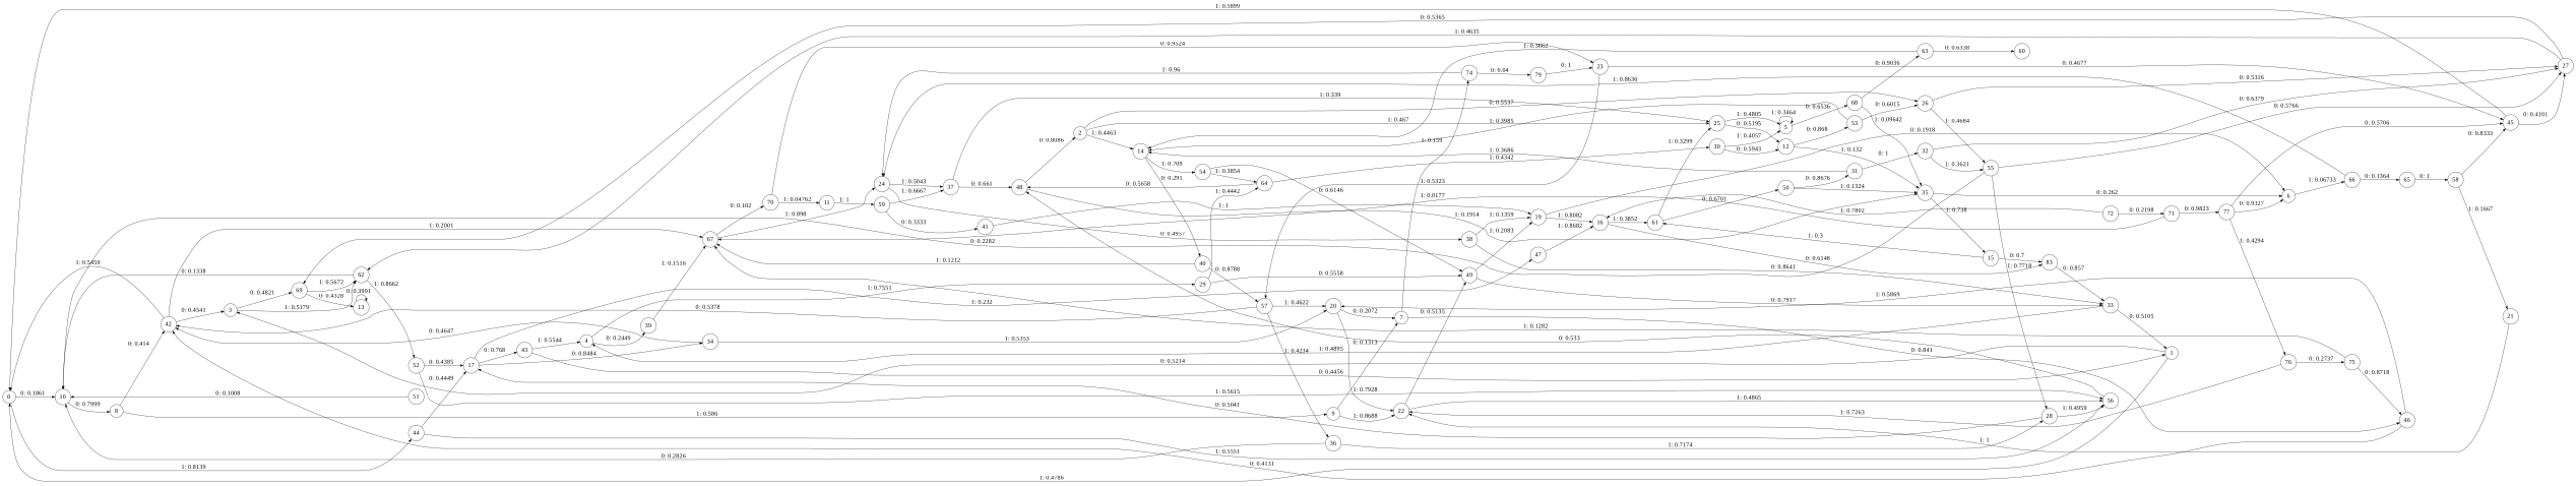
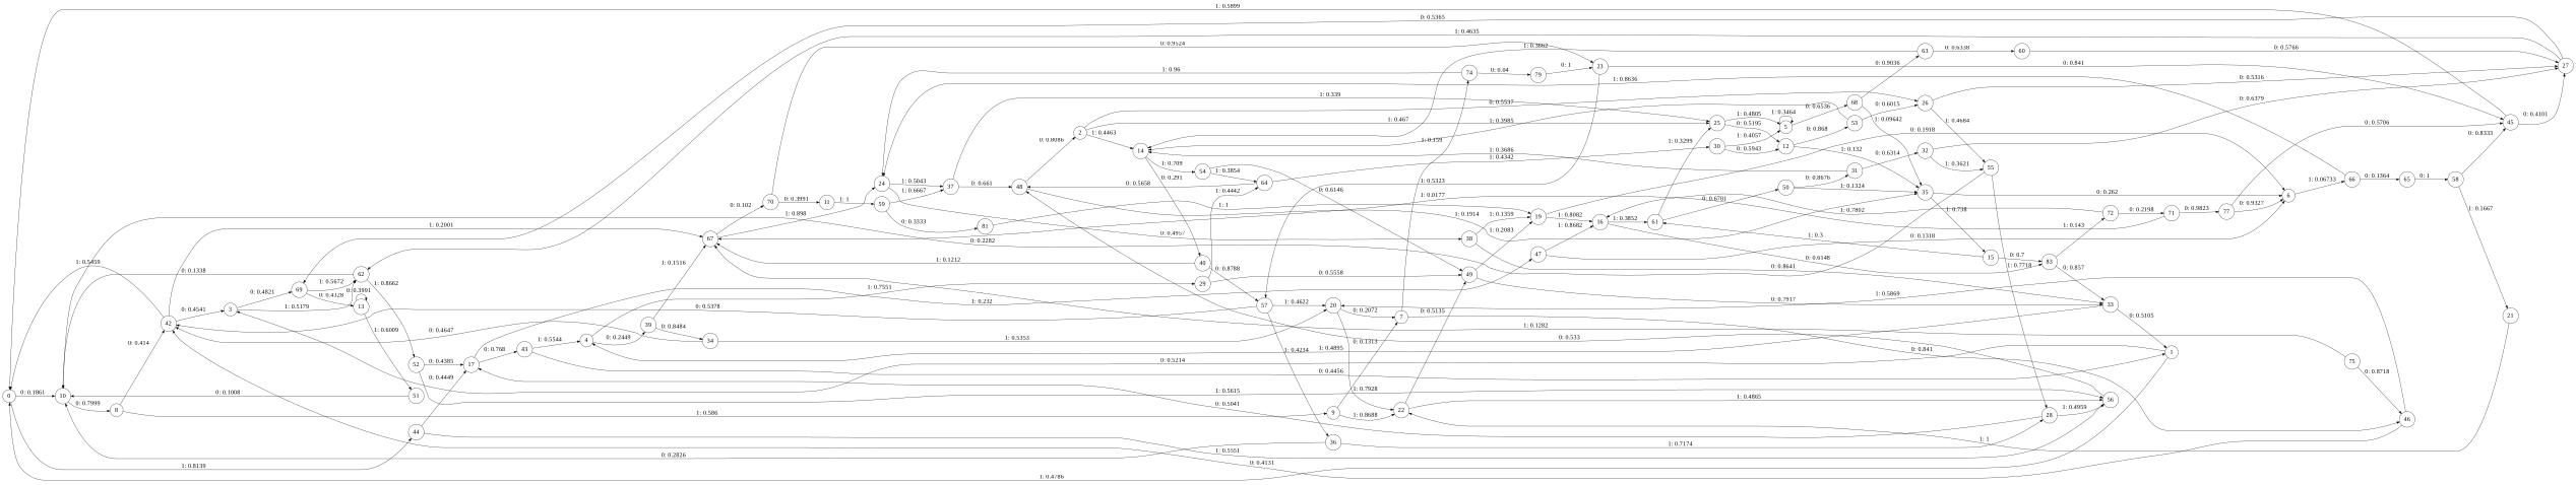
  digraph {
    fontname="Liberation Serif"
    rankdir=LR
    node [fontname="Liberation Serif" fontsize=24 shape=circle]
    edge [fontname="Liberation Serif" fontsize=24]
    0
    10
    44
    8
    17
    56
    42
    9
    67
    24
    70
    43
    47
    48
    1
    3
    69
    62
    13
    52
    2
    26
    14
    25
    27
    55
    40
    54
    28
    57
    49
    64
    51
    4
    39
    29
    34
    20
    33
    19
    30
    5
    68
    35
    63
    6
    15
    60
    66
    77
    45
-   76
    65
    22
    75
    37
    38
    58
    7
    46
    74
    n62 [label=79]
    23
    11
    59
-   41
+   41 [label=81]
    12
    53
    n69 [label=83]
    61
    36
    72
    50
    16
    71
    31
    21
    32
    0 -> 10 [label="0: 0.1861   "]
    0 -> 44 [label="1: 0.8139   "]
    10 -> 8 [label="0: 0.7999   "]
    44 -> 17 [label="0: 0.4449   "]
    44 -> 56 [label="1: 0.5551   "]
    8 -> 42 [label="0: 0.414    "]
    8 -> 9 [label="1: 0.586    "]
    17 -> 43 [label="0: 0.768    "]
    17 -> 47 [label="1: 0.232    "]
    56 -> 48 [label="0: 0.533    "]
    42 -> 0 [label="1: 0.5459   "]
    42 -> 67 [label="1: 0.2001   "]
    42 -> 3 [label="0: 0.4541   "]
    9 -> 22 [label="1: 0.8688   "]
    9 -> 7 [label="0: 0.1313   "]
    67 -> 24 [label="1: 0.898    "]
    67 -> 70 [label="0: 0.102    "]
    24 -> 37 [label="1: 0.5043   "]
    24 -> 38 [label="0: 0.4957   "]
    70 -> 23 [label="0: 0.9524   "]
-   70 -> 11 [label="1: 0.04762  "]
+   70 -> 11 [label="0: 0.3991   "]
    43 -> 1 [label="0: 0.4456   "]
    43 -> 4 [label="1: 0.5544   "]
+   47 -> 6 [label="0: 0.1318   "]
    47 -> 16 [label="1: 0.8682   "]
    48 -> 2 [label="0: 0.8086   "]
    48 -> 35 [label="1: 0.1914   "]
    1 -> 0 [label="1: 0.4786   "]
    1 -> 3 [label="0: 0.5214   "]
    3 -> 69 [label="0: 0.4821   "]
    3 -> 62 [label="1: 0.5179   "]
    69 -> 62 [label="1: 0.5672   "]
    69 -> 13 [label="0: 0.4328   "]
    62 -> 10 [label="0: 0.1338   "]
    62 -> 52 [label="1: 0.8662   "]
    13 -> 13 [label="0: 0.3991   "]
+   13 -> 51 [label="1: 0.6009   "]
    52 -> 17 [label="0: 0.4385   "]
    52 -> 56 [label="1: 0.5615   "]
    2 -> 26 [label="0: 0.5537   "]
    2 -> 14 [label="1: 0.4463   "]
    2 -> 25 [label="1: 0.467    "]
    26 -> 27 [label="0: 0.5316   "]
    26 -> 55 [label="1: 0.4684   "]
    14 -> 40 [label="0: 0.291    "]
    14 -> 54 [label="1: 0.709    "]
    25 -> 5 [label="1: 0.4805   "]
    25 -> 12 [label="0: 0.5195   "]
    27 -> 69 [label="0: 0.5365   "]
    27 -> 62 [label="1: 0.4635   "]
    55 -> 10 [label="0: 0.2282   "]
    55 -> 28 [label="1: 0.7718   "]
    40 -> 67 [label="1: 0.1212   "]
    40 -> 57 [label="0: 0.8788   "]
    54 -> 49 [label="0: 0.6146   "]
    54 -> 64 [label="1: 0.3854   "]
    28 -> 17 [label="0: 0.5041   "]
    28 -> 56 [label="1: 0.4959   "]
    57 -> 42 [label="0: 0.5378   "]
    57 -> 20 [label="1: 0.4622   "]
    57 -> 36 [label="1: 0.4234   "]
    49 -> 33 [label="0: 0.7917   "]
    49 -> 19 [label="1: 0.2083   "]
    64 -> 48 [label="0: 0.5658   "]
    64 -> 30 [label="1: 0.4342   "]
    51 -> 10 [label="0: 0.1008   "]
    4 -> 39 [label="0: 0.2449   "]
    4 -> 29 [label="1: 0.7551   "]
    39 -> 67 [label="1: 0.1516   "]
-   17 -> 34 [label="0: 0.8484   "]
+   39 -> 34 [label="0: 0.8484   "]
    29 -> 49 [label="0: 0.5558   "]
    29 -> 64 [label="1: 0.4442   "]
    34 -> 42 [label="0: 0.4647   "]
    34 -> 20 [label="1: 0.5353   "]
    20 -> 22 [label="1: 0.7928   "]
    20 -> 7 [label="0: 0.2072   "]
    33 -> 1 [label="0: 0.5105   "]
    33 -> 4 [label="1: 0.4895   "]
    19 -> 6 [label="0: 0.1918   "]
    19 -> 16 [label="1: 0.8082   "]
    30 -> 5 [label="1: 0.4057   "]
    30 -> 12 [label="0: 0.5943   "]
    5 -> 5 [label="1: 0.3464   "]
    5 -> 68 [label="0: 0.6536   "]
    68 -> 35 [label="1: 0.09642  "]
    68 -> 63 [label="0: 0.9036   "]
    35 -> 6 [label="0: 0.262    "]
    35 -> 15 [label="1: 0.738    "]
    63 -> 14 [label="1: 0.3662   "]
    63 -> 60 [label="0: 0.6338   "]
    6 -> 66 [label="1: 0.06733  "]
    15 -> n69 [label="0: 0.7      "]
    15 -> 61 [label="1: 0.3      "]
-   55 -> 27 [label="0: 0.5766   "]
+   60 -> 27 [label="0: 0.5766   "]
    66 -> 24 [label="1: 0.8636   "]
    66 -> 65 [label="0: 0.1364   "]
    77 -> 6 [label="0: 0.9327   "]
    77 -> 45 [label="0: 0.5706   "]
-   77 -> 76 [label="1: 0.4294   "]
    45 -> 0 [label="1: 0.5899   "]
    45 -> 27 [label="0: 0.4101   "]
-   76 -> 22 [label="1: 0.7263   "]
-   76 -> 75 [label="0: 0.2737   "]
    65 -> 58 [label="0: 1        "]
    22 -> 56 [label="1: 0.4865   "]
    22 -> 49 [label="0: 0.5135   "]
    75 -> 67 [label="1: 0.1282   "]
    75 -> 46 [label="0: 0.8718   "]
    37 -> 48 [label="0: 0.661    "]
    37 -> 25 [label="1: 0.339    "]
    38 -> 33 [label="0: 0.8641   "]
    38 -> 19 [label="1: 0.1359   "]
    58 -> 45 [label="0: 0.8333   "]
    58 -> 21 [label="1: 0.1667   "]
    7 -> 46 [label="0: 0.841    "]
    7 -> 74 [label="1: 0.159    "]
    46 -> 42 [label="0: 0.4131   "]
    46 -> 20 [label="1: 0.5869   "]
    74 -> 24 [label="1: 0.96     "]
    74 -> n62 [label="0: 0.04     "]
    n62 -> 23 [label="0: 1        "]
    23 -> 57 [label="1: 0.5323   "]
-   23 -> 45 [label="0: 0.4677   "]
+   23 -> 45 [label="0: 0.841    "]
    11 -> 59 [label="1: 1        "]
    59 -> 37 [label="1: 0.6667   "]
    59 -> 41 [label="0: 0.3333   "]
    41 -> 19 [label="1: 1        "]
    12 -> 35 [label="1: 0.132    "]
    12 -> 53 [label="0: 0.868    "]
    53 -> 26 [label="0: 0.6015   "]
    53 -> 14 [label="1: 0.3985   "]
    n69 -> 33 [label="0: 0.857    "]
+   n69 -> 72 [label="1: 0.143    "]
    61 -> 25 [label="1: 0.3299   "]
    61 -> 50 [label="0: 0.6701   "]
    36 -> 10 [label="0: 0.2826   "]
    36 -> 28 [label="1: 0.7174   "]
    72 -> 16 [label="1: 0.7802   "]
    72 -> 71 [label="0: 0.2198   "]
    50 -> 35 [label="1: 0.1324   "]
    50 -> 31 [label="0: 0.8676   "]
    16 -> n69 [label="0: 0.6148   "]
    16 -> 61 [label="1: 0.3852   "]
    71 -> 67 [label="1: 0.0177   "]
    71 -> 77 [label="0: 0.9823   "]
    31 -> 14 [label="1: 0.3686   "]
-   31 -> 32 [label="0: 1        "]
+   31 -> 32 [label="0: 0.6314   "]
    21 -> 22 [label="1: 1        "]
    32 -> 27 [label="0: 0.6379   "]
    32 -> 55 [label="1: 0.3621   "]
  }
